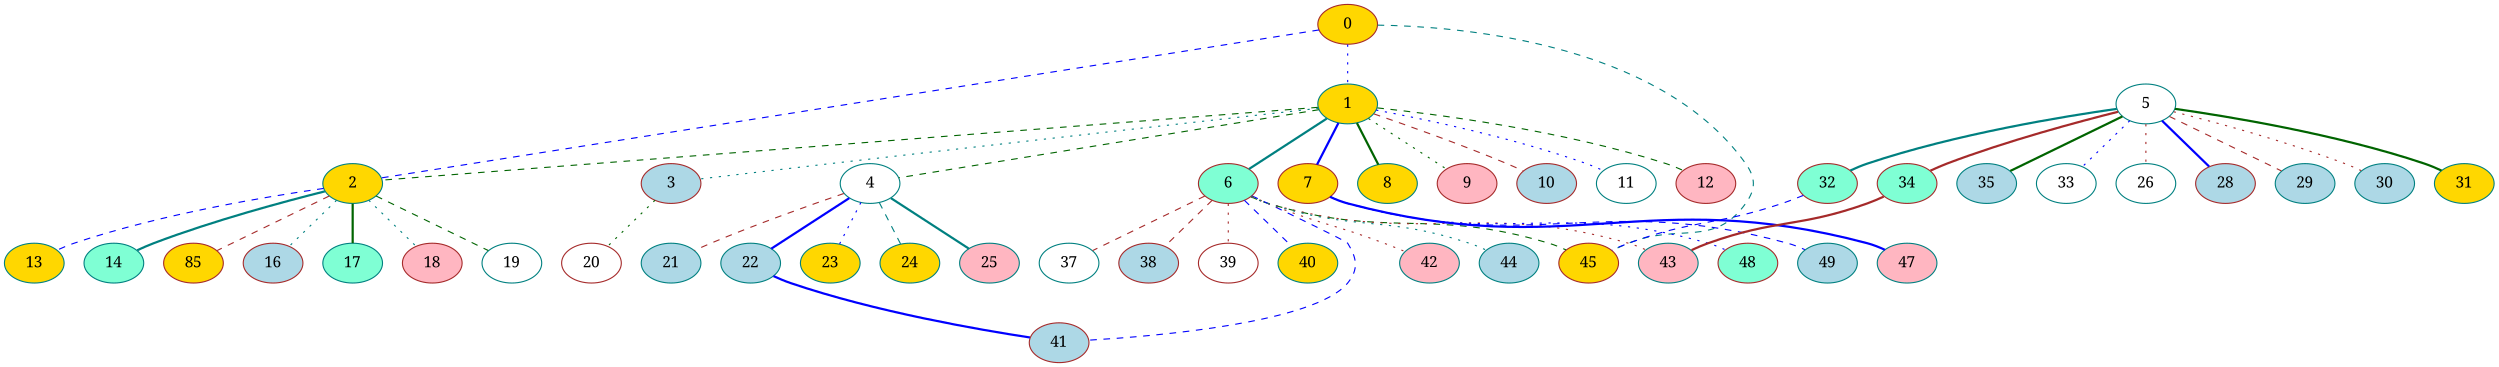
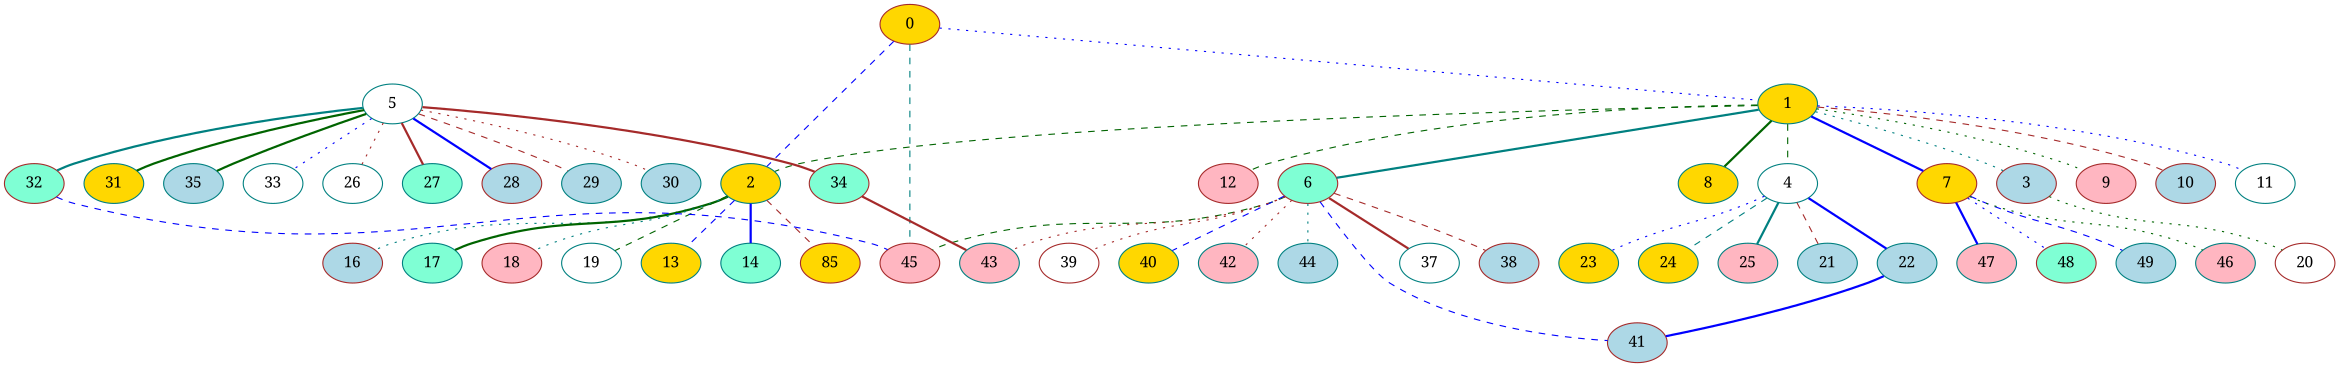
  graph {
    fontname="Noto Serif"
    node [color=teal fillcolor=lightblue fontname="Noto Serif" style=filled]
    edge [color=blue fontname="Noto Serif" style=dashed]
    0 [color=brown fillcolor=gold]
    1 [fillcolor=gold]
-   45 [color=brown fillcolor=gold]
+   45 [color=brown fillcolor=lightpink]
    2 [fillcolor=gold]
    3 [color=brown]
    4 [fillcolor=white]
    6 [color=brown fillcolor=aquamarine]
    7 [color=brown fillcolor=gold]
    8 [fillcolor=gold]
    9 [color=brown fillcolor=lightpink]
    10 [color=brown]
    11 [fillcolor=white]
    12 [color=brown fillcolor=lightpink]
    13 [fillcolor=gold]
    14 [fillcolor=aquamarine]
    n16 [color=brown fillcolor=gold label=85]
    16 [color=brown]
    17 [fillcolor=aquamarine]
    18 [color=brown fillcolor=lightpink]
    19 [fillcolor=white]
    20 [color=brown fillcolor=white]
    21
    22
    23 [fillcolor=gold]
    24 [fillcolor=gold]
    25 [fillcolor=lightpink]
    5 [fillcolor=white]
    32 [color=brown fillcolor=aquamarine]
    34 [color=brown fillcolor=aquamarine]
    35
    33 [fillcolor=white]
    26 [fillcolor=white]
+   27 [fillcolor=aquamarine]
    28 [color=brown]
    29
    30
    31 [fillcolor=gold]
    37 [fillcolor=white]
    38 [color=brown]
    39 [color=brown fillcolor=white]
    40 [fillcolor=gold]
    41 [color=brown]
    42 [fillcolor=lightpink]
    43 [fillcolor=lightpink]
    44
    48 [color=brown fillcolor=aquamarine]
    49
+   46 [fillcolor=lightpink]
    47 [fillcolor=lightpink]
    0 -- 1 [style=dotted]
    0 -- 45 [color=teal]
    0 -- 2
    1 -- 2 [color=darkgreen]
    1 -- 3 [color=teal style=dotted]
    1 -- 4 [color=darkgreen]
    1 -- 6 [color=teal style=bold]
    1 -- 7 [style=bold]
    1 -- 8 [color=darkgreen style=bold]
    1 -- 9 [color=darkgreen style=dotted]
    1 -- 10 [color=brown]
    1 -- 11 [style=dotted]
    1 -- 12 [color=darkgreen]
    2 -- 13
-   2 -- 14 [color=teal style=bold]
+   2 -- 14 [style=bold]
    2 -- n16 [color=brown]
    2 -- 16 [color=teal style=dotted]
    2 -- 17 [color=darkgreen style=bold]
    2 -- 18 [color=teal style=dotted]
    2 -- 19 [color=darkgreen]
    3 -- 20 [color=darkgreen style=dotted]
    4 -- 21 [color=brown]
    4 -- 22 [style=bold]
    4 -- 23 [style=dotted]
    4 -- 24 [color=teal]
    4 -- 25 [color=teal style=bold]
    6 -- 45 [color=darkgreen]
-   6 -- 37 [color=brown]
+   6 -- 37 [color=brown style=bold]
    6 -- 38 [color=brown]
    6 -- 39 [color=brown style=dotted]
    6 -- 40
    6 -- 41
    6 -- 42 [color=brown style=dotted]
    6 -- 43 [color=brown style=dotted]
    6 -- 44 [color=teal style=dotted]
    7 -- 48 [style=dotted]
    7 -- 49
+   7 -- 46 [color=darkgreen style=dotted]
    7 -- 47 [style=bold]
    22 -- 41 [style=bold]
    5 -- 32 [color=teal style=bold]
    5 -- 34 [color=brown style=bold]
    5 -- 35 [color=darkgreen style=bold]
    5 -- 33 [style=dotted]
    5 -- 26 [color=brown style=dotted]
+   5 -- 27 [color=brown style=bold]
    5 -- 28 [style=bold]
    5 -- 29 [color=brown]
    5 -- 30 [color=brown style=dotted]
    5 -- 31 [color=darkgreen style=bold]
    32 -- 45
    34 -- 43 [color=brown style=bold]
  }
